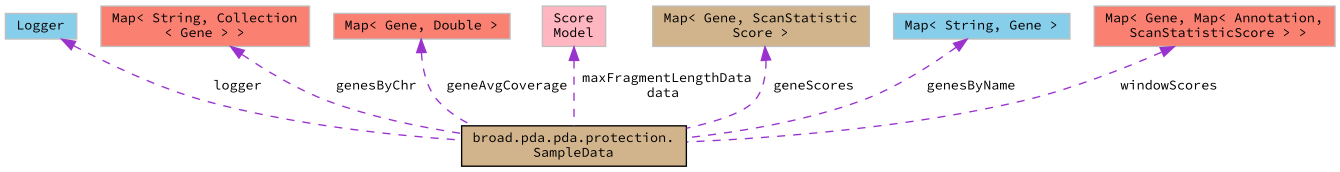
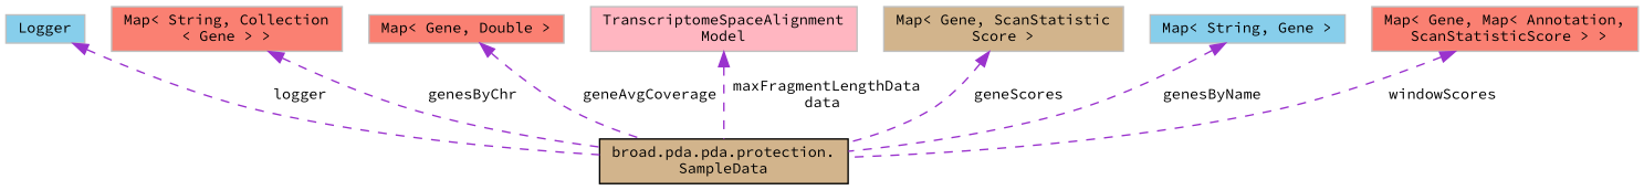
  digraph {
    fontname="Source Code Pro"
    rankdir=TB
    node [color=grey75 fillcolor=salmon fontname="Source Code Pro" fontsize=10 shape=record style=filled]
    edge [color=darkorchid3 dir=back fontname="Source Code Pro" fontsize=10 labelfontname=Helvetica labelfontsize=10 style=dashed]
    n1 [color=black fillcolor=tan fontcolor=black height=0.2 label="broad.pda.pda.protection.\lSampleData" width=0.4]
    n2 [fillcolor=skyblue height=0.2 label=Logger width=0.4]
    n3 [height=0.2 label="Map\< String, Collection\l\< Gene \> \>" width=0.4]
    n4 [height=0.2 label="Map\< Gene, Double \>" width=0.4]
-   n5 [fillcolor=lightpink height=0.2 label="Score\lModel" width=0.4]
+   n5 [fillcolor=lightpink height=0.2 label="TranscriptomeSpaceAlignment\lModel" width=0.4]
    n6 [fillcolor=tan height=0.2 label="Map\< Gene, ScanStatistic\lScore \>" width=0.4]
    n7 [fillcolor=skyblue height=0.2 label="Map\< String, Gene \>" width=0.4]
    n8 [height=0.2 label="Map\< Gene, Map\< Annotation,\l ScanStatisticScore \> \>" width=0.4]
    n2 -> n1 [label=" logger"]
    n3 -> n1 [label=" genesByChr"]
    n4 -> n1 [label=" geneAvgCoverage"]
    n5 -> n1 [label=" maxFragmentLengthData\ndata"]
    n6 -> n1 [label=" geneScores"]
    n7 -> n1 [label=" genesByName"]
    n8 -> n1 [label=" windowScores"]
  }
